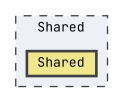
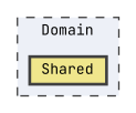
  digraph {
    compound=true
    fontname="JetBrains Mono"
    n1 [color=grey25 fillcolor=khaki fontname="JetBrains Mono" fontsize=10 height=0.2 label=Shared shape=box style="filled,bold" width=0.4]
    subgraph cluster_1 {
      bgcolor="#edf0f7"
      fontsize=10
-     label=Shared
+     label=Domain
      pencolor=grey25
      style="filled,dashed"
      n1
    }
  }
